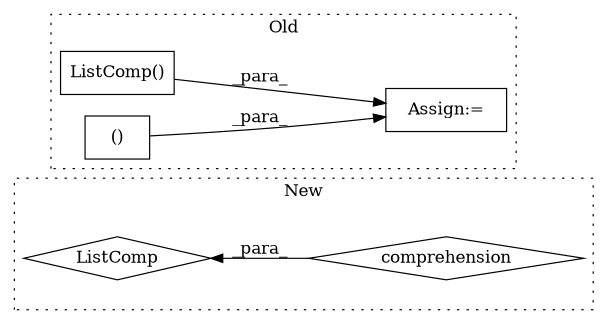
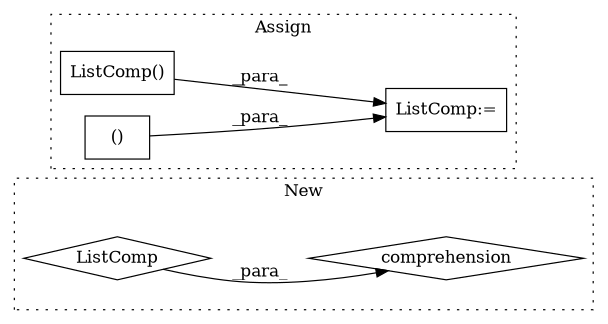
  digraph {
    rankdir=LR
    node [l=3 shape=box]
    n1 [a=106 l=51 label=ListComp s=1966 shape=diamond]
    n2 [a=45 label=comprehension s=1988 shape=diamond]
    n3 [a=75 l=21 label="ListComp()" s=1484]
-   n4 [a=68 label="Assign:=" s=1718]
+   n4 [a=68 label="ListComp:=" s=1718]
    n5 [a=54 l=17 label="()" s=1571]
    subgraph cluster_1 {
      label=New
      style=dotted
      n1
      n2
    }
    subgraph cluster_2 {
-     label=Old
+     label=Assign
      style=dotted
      n3
      n4
      n5
    }
-   n2 -> n1 [label=_para_]
+   n1 -> n2 [label=_para_]
    n3 -> n4 [label=_para_]
    n5 -> n4 [label=_para_]
  }
